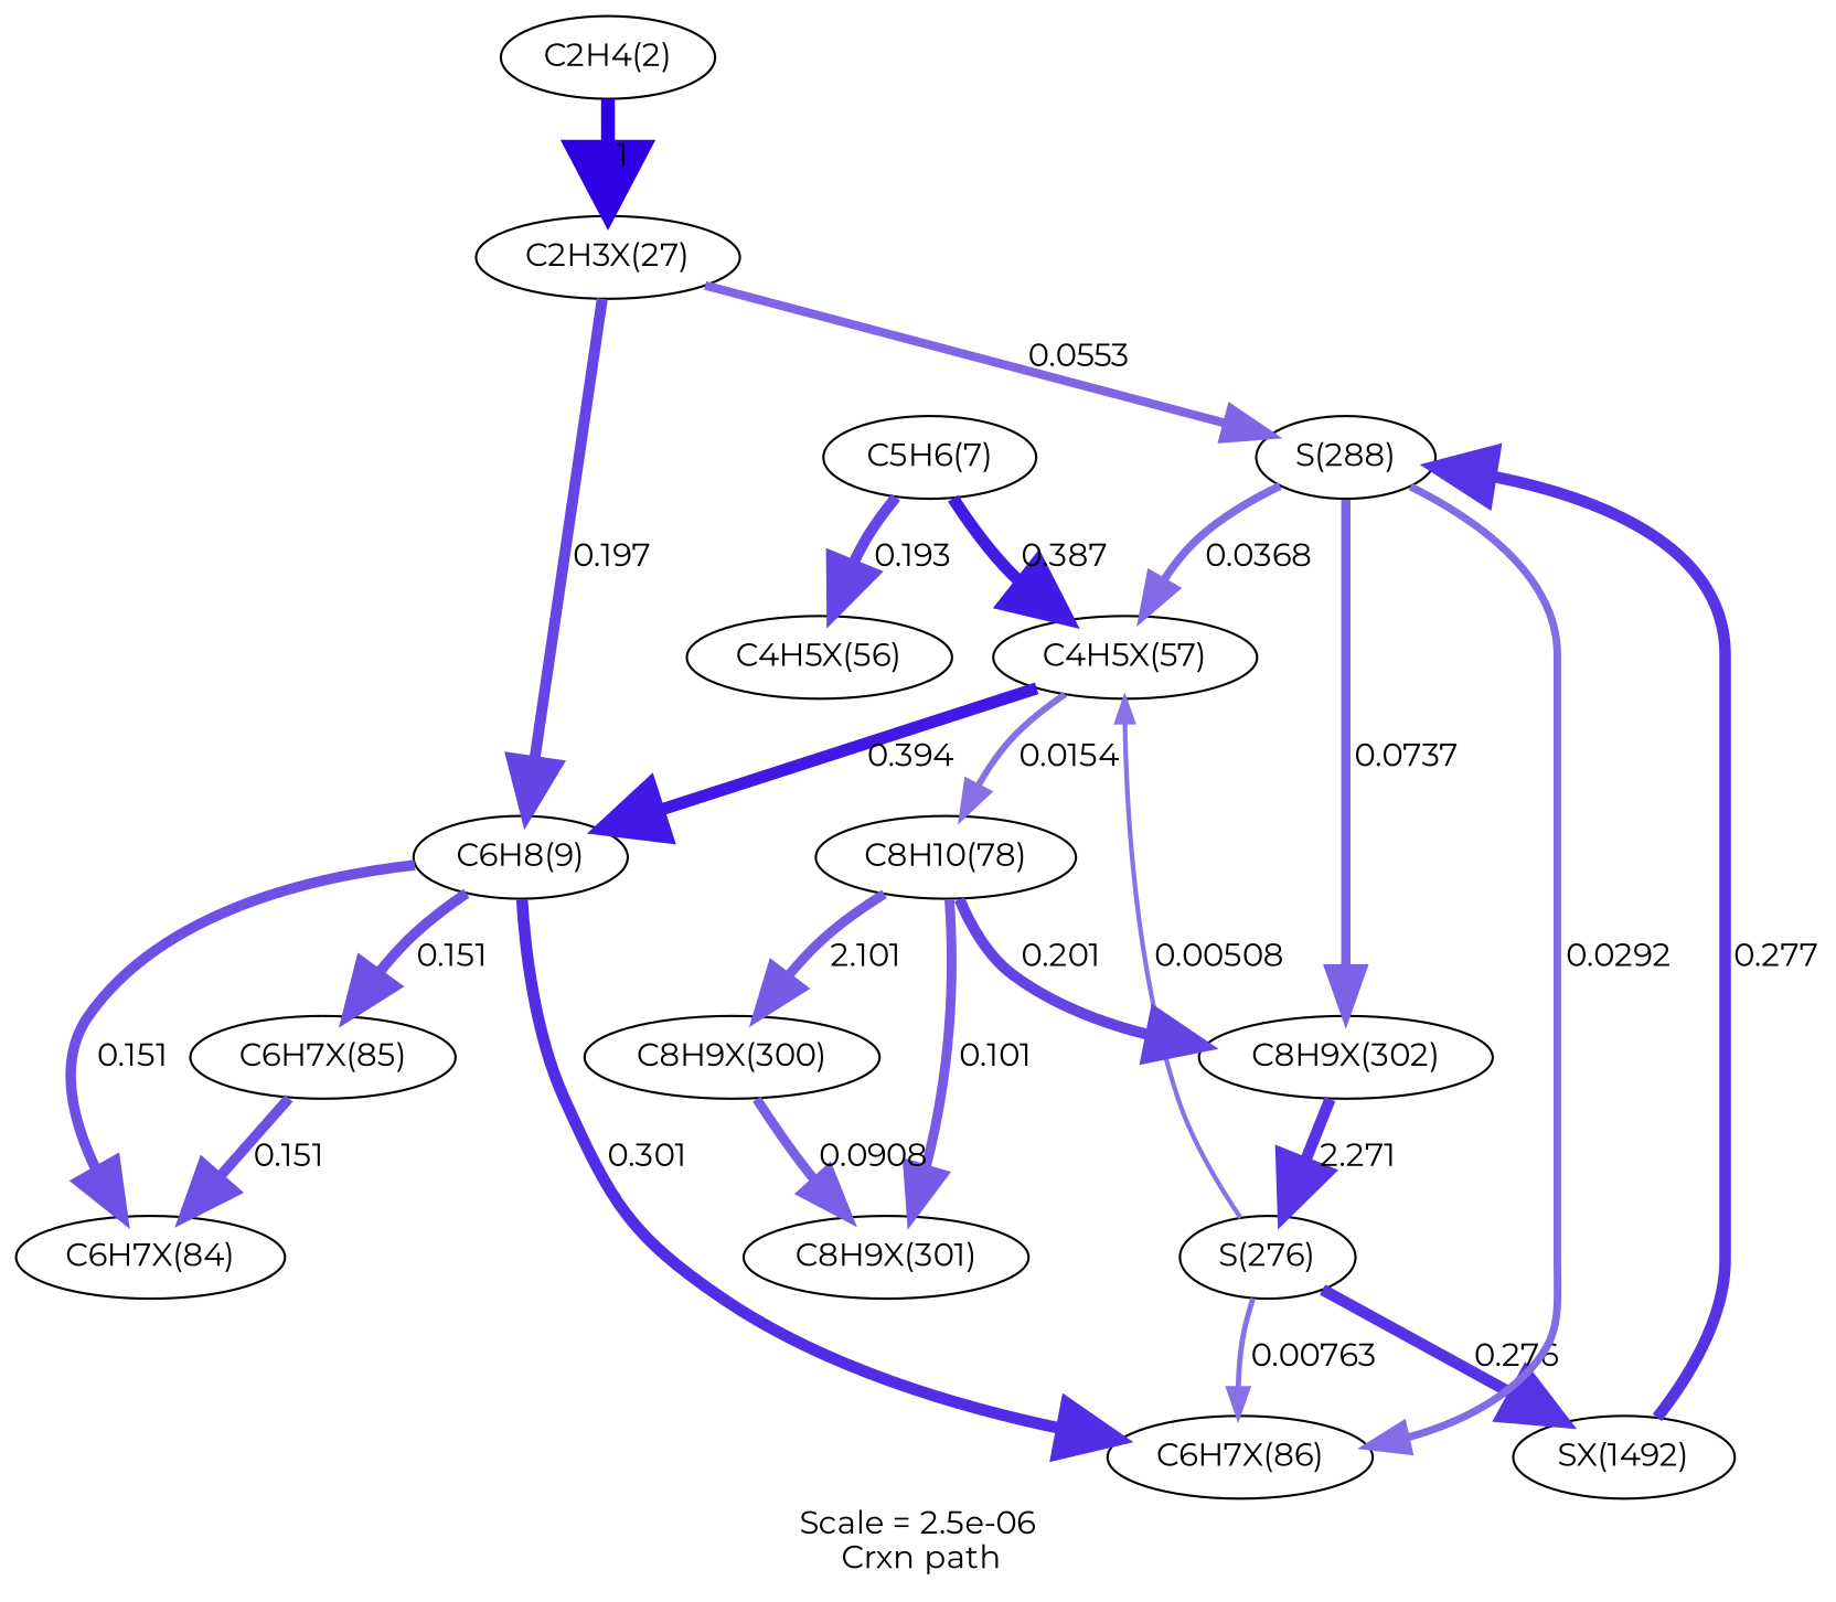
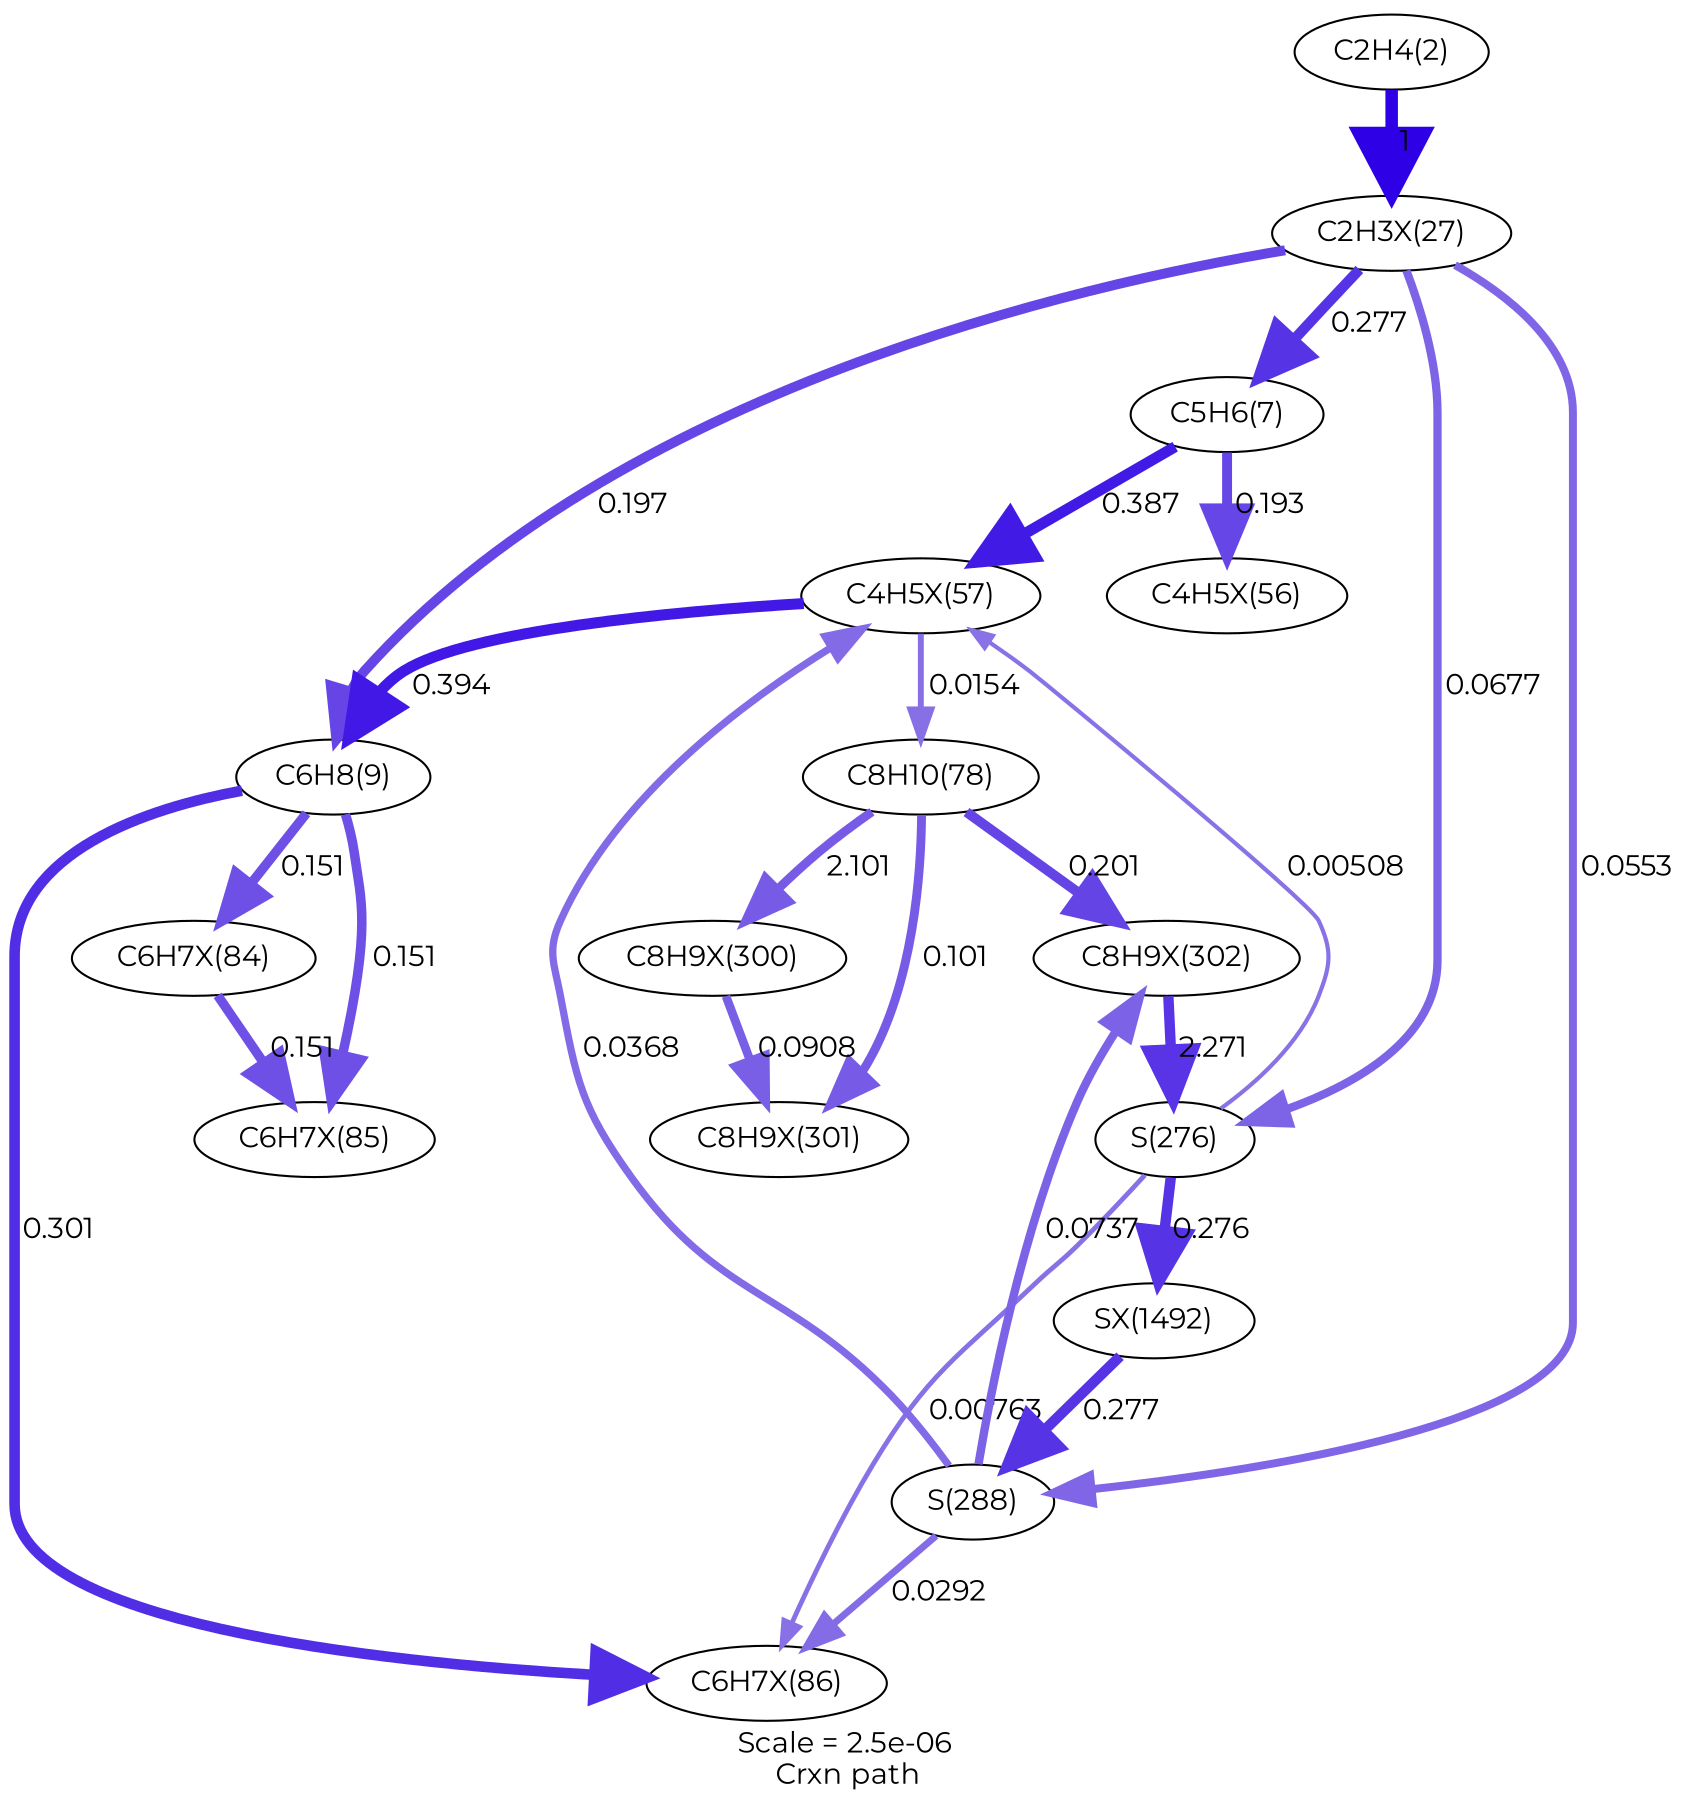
  digraph {
    fontname=Montserrat
    label="Scale = 2.5e-06\l Crxn path"
    node [fontname=Montserrat]
    edge [arrowsize=2.51 color="0.7, 0.651, 0.9" fontname=Montserrat style="setlinewidth(5.03)"]
    n1 [label="C2H4(2)"]
    n2 [label="C2H3X(27)"]
    n3 [label="C5H6(7)"]
    n4 [label="C6H8(9)"]
    n5 [label="S(276)"]
    n6 [label="S(288)"]
    n7 [label="C4H5X(57)"]
    n8 [label="C4H5X(56)"]
    n9 [label="C6H7X(86)"]
    n10 [label="C6H7X(85)"]
    n11 [label="C6H7X(84)"]
    n12 [label="C8H10(78)"]
    n13 [label="C8H9X(302)"]
    n14 [label="C8H9X(301)"]
    n15 [label="C8H9X(300)"]
    n16 [label="SX(1492)"]
    n1 -> n2 [arrowsize=3 color="0.7, 1.5, 0.9" label=" 1" style="setlinewidth(6)"]
+   n2 -> n3 [color="0.7, 0.777, 0.9" label=" 0.277"]
    n2 -> n4 [arrowsize=2.39 color="0.7, 0.697, 0.9" label=" 0.197" style="setlinewidth(4.77)"]
+   n2 -> n5 [arrowsize=1.98 color="0.7, 0.568, 0.9" label=" 0.0677" style="setlinewidth(3.97)"]
    n2 -> n6 [arrowsize=1.91 color="0.7, 0.555, 0.9" label=" 0.0553" style="setlinewidth(3.82)"]
    n3 -> n7 [arrowsize=2.64 color="0.7, 0.887, 0.9" label=" 0.387" style="setlinewidth(5.28)"]
    n3 -> n8 [arrowsize=2.38 color="0.7, 0.693, 0.9" label=" 0.193" style="setlinewidth(4.76)"]
    n4 -> n9 [arrowsize=2.55 color="0.7, 0.801, 0.9" label=" 0.301" style="setlinewidth(5.09)"]
    n4 -> n10 [arrowsize=2.29 label=" 0.151" style="setlinewidth(4.57)"]
    n4 -> n11 [arrowsize=2.29 label=" 0.151" style="setlinewidth(4.57)"]
    n5 -> n7 [arrowsize=1.01 color="0.7, 0.505, 0.9" label=" 0.00508" style="setlinewidth(2.01)"]
    n5 -> n9 [arrowsize=1.16 color="0.7, 0.508, 0.9" label=" 0.00763" style="setlinewidth(2.32)"]
    n5 -> n16 [color="0.7, 0.776, 0.9" label=" 0.276"]
    n6 -> n7 [arrowsize=1.75 color="0.7, 0.537, 0.9" label=" 0.0368" style="setlinewidth(3.51)"]
    n6 -> n9 [arrowsize=1.67 color="0.7, 0.529, 0.9" label=" 0.0292" style="setlinewidth(3.33)"]
    n6 -> n13 [arrowsize=2.02 color="0.7, 0.574, 0.9" label=" 0.0737" style="setlinewidth(4.03)"]
    n7 -> n4 [arrowsize=2.65 color="0.7, 0.894, 0.9" label=" 0.394" style="setlinewidth(5.3)"]
    n7 -> n12 [arrowsize=1.43 color="0.7, 0.515, 0.9" label=" 0.0154" style="setlinewidth(2.85)"]
-   n10 -> n11 [arrowsize=2.29 label=" 0.151" style="setlinewidth(4.57)"]
+   n11 -> n10 [arrowsize=2.29 label=" 0.151" style="setlinewidth(4.57)"]
    n12 -> n13 [arrowsize=2.39 color="0.7, 0.701, 0.9" label=" 0.201" style="setlinewidth(4.79)"]
    n12 -> n14 [arrowsize=2.13 color="0.7, 0.601, 0.9" label=" 0.101" style="setlinewidth(4.27)"]
    n12 -> n15 [arrowsize=2.13 color="0.7, 0.601, 0.9" label=" 2.101" style="setlinewidth(4.27)"]
    n13 -> n5 [color="0.7, 0.771, 0.9" label=" 2.271" style="setlinewidth(5.01)"]
    n15 -> n14 [arrowsize=2.09 color="0.7, 0.591, 0.9" label=" 0.0908" style="setlinewidth(4.19)"]
    n16 -> n6 [arrowsize=2.52 color="0.7, 0.777, 0.9" label=" 0.277"]
  }
